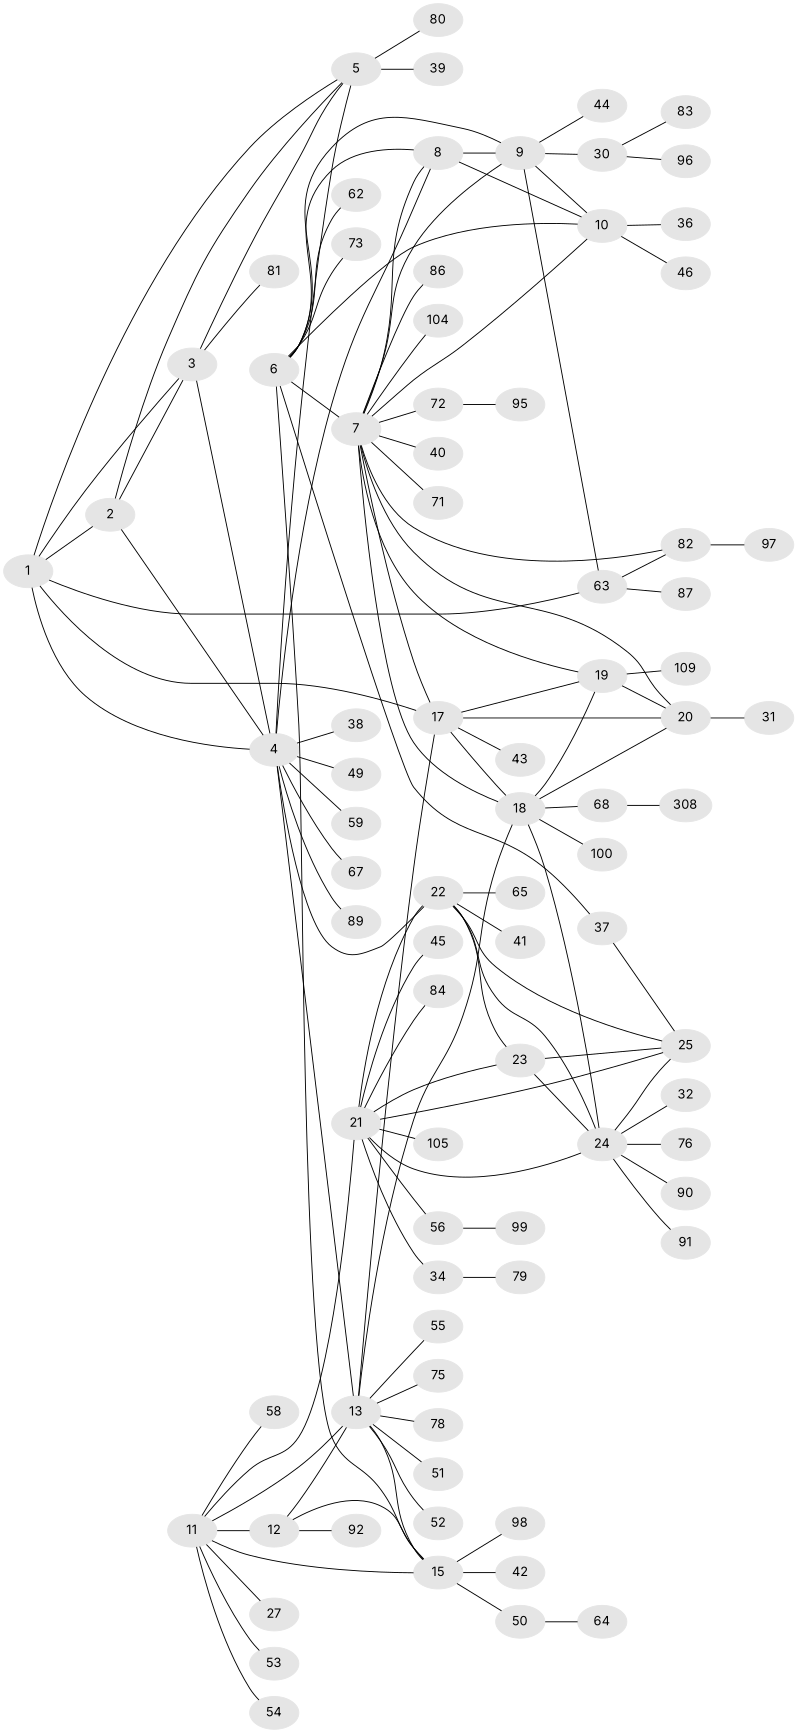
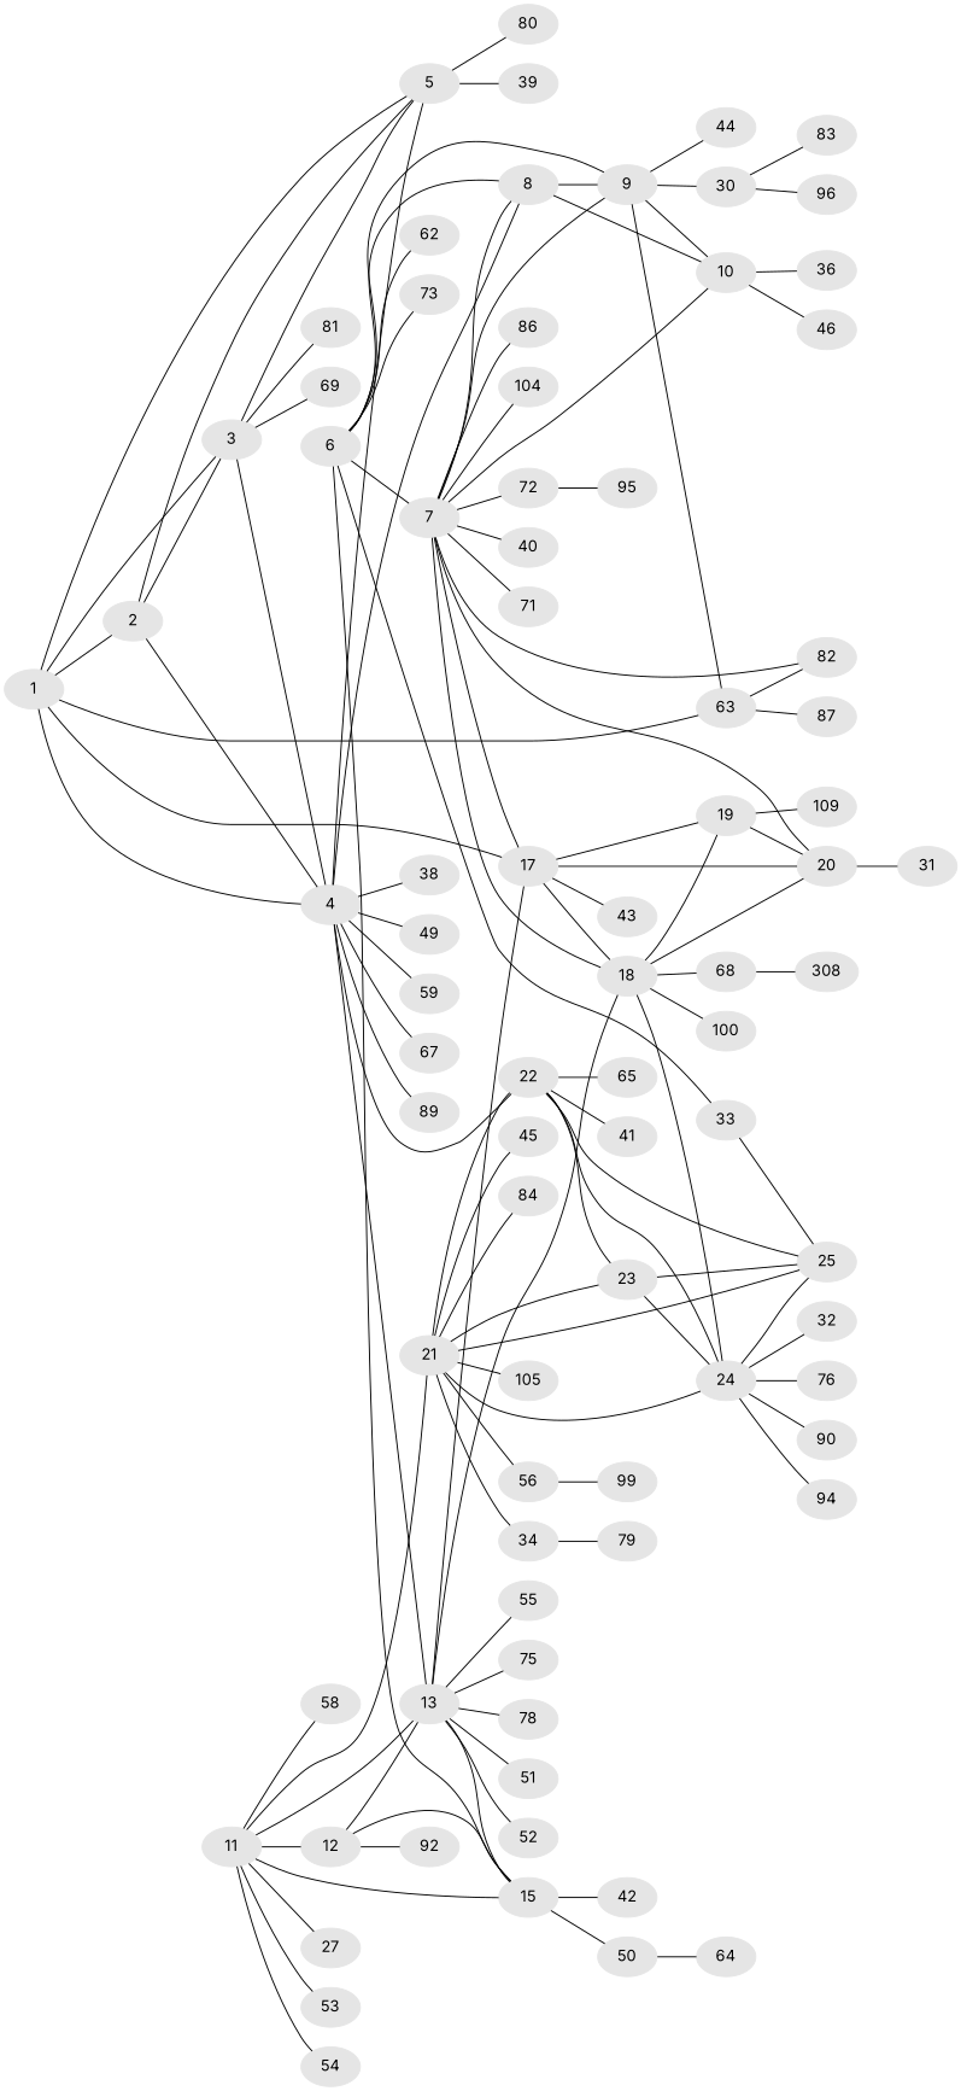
  graph {
    fontname=Inter
    rankdir=LR
    node [color=gray90 fontname=Inter style=filled]
    edge [fontname=Inter]
    1
    2
    3 [super="+82"]
    4 [super="+61"]
    5 [super="+35"]
    17 [super="+94"]
    63 [super="+107"]
+   69
    81
    8 [super="+101"]
    13 [super="+29"]
    22 [super="+106"]
    38
    49
    59
    67 [super="+74"]
    89
    39
    80
    18 [super="+26"]
    19 [super="+28"]
    20
    43
    n24 [label=82]
    87
    9 [super="+77"]
    10 [super="+103"]
    15 [super="+60"]
    51
    52
    55
    75
    78
    25
    24 [super="+47"]
    23 [super="+48"]
    41
    65
    6 [super="+102"]
    7 [super="+16"]
-   33 [label=37]
+   33
    62
    73
    40
    71
    72
    86
    104
    30 [super="+85"]
    44
    36 [super="+37"]
    46
    42
    50
-   98
    68
    100
    109
    31 [super="+66"]
    95
-   97
    83
    96
    11 [super="+14"]
    12
    21 [super="+57"]
    27
    53
    54
    58 [super="+70"]
    92
    34
    45
    56
    84
    105
    64
    32
    76
    90
-   91
+   91 [label=94]
    n82 [label=308]
    79 [super="+93"]
    99
    1 -- 2
    1 -- 3
    1 -- 4
    1 -- 5
    1 -- 17
    1 -- 63
    2 -- 3
    2 -- 4
    2 -- 5
    3 -- 4
    3 -- 5
+   3 -- 69
    3 -- 81
    4 -- 5
    4 -- 8
    4 -- 13
    4 -- 22
    4 -- 38
    4 -- 49
    4 -- 59
    4 -- 67
    4 -- 89
    5 -- 39
    5 -- 80
    17 -- 18
    17 -- 19
    17 -- 20
    17 -- 43
    63 -- n24
    63 -- 87
    8 -- 9
    8 -- 10
    13 -- 17
    13 -- 18
    13 -- 15
    13 -- 51
    13 -- 52
    13 -- 55
    13 -- 75
    13 -- 78
    22 -- 25
    22 -- 24
    22 -- 23
    22 -- 41
    22 -- 65
    18 -- 19
    18 -- 20
    18 -- 24
    18 -- 68
    18 -- 100
    19 -- 20
    19 -- 109
    20 -- 31
-   n24 -- 97
    9 -- 63
    9 -- 10
    9 -- 30
    9 -- 44
    10 -- 36
    10 -- 46
    15 -- 42
    15 -- 50
-   15 -- 98
    24 -- 25
    24 -- 32
    24 -- 76
    24 -- 90
    24 -- 91
    23 -- 25
    23 -- 24
    6 -- 8
    6 -- 9
-   6 -- 10
    6 -- 15
    6 -- 7
    6 -- 33
    6 -- 62
    6 -- 73
    7 -- 17
    7 -- 8
    7 -- 18
-   7 -- 19
    7 -- 20
    7 -- n24
    7 -- 9
    7 -- 10
    7 -- 40
    7 -- 71
    7 -- 72
    7 -- 86
    7 -- 104
    33 -- 25
    72 -- 95
    30 -- 83
    30 -- 96
    50 -- 64
    68 -- n82
    11 -- 13 [weight=2]
    11 -- 15 [weight=2]
    11 -- 12 [weight=2]
    11 -- 21
    11 -- 27
    11 -- 53
    11 -- 54
    11 -- 58
    12 -- 13
    12 -- 15
    12 -- 92
    21 -- 22
    21 -- 25
    21 -- 24
    21 -- 23
    21 -- 34
    21 -- 45
    21 -- 56
    21 -- 84
    21 -- 105
    34 -- 79
    56 -- 99
  }
